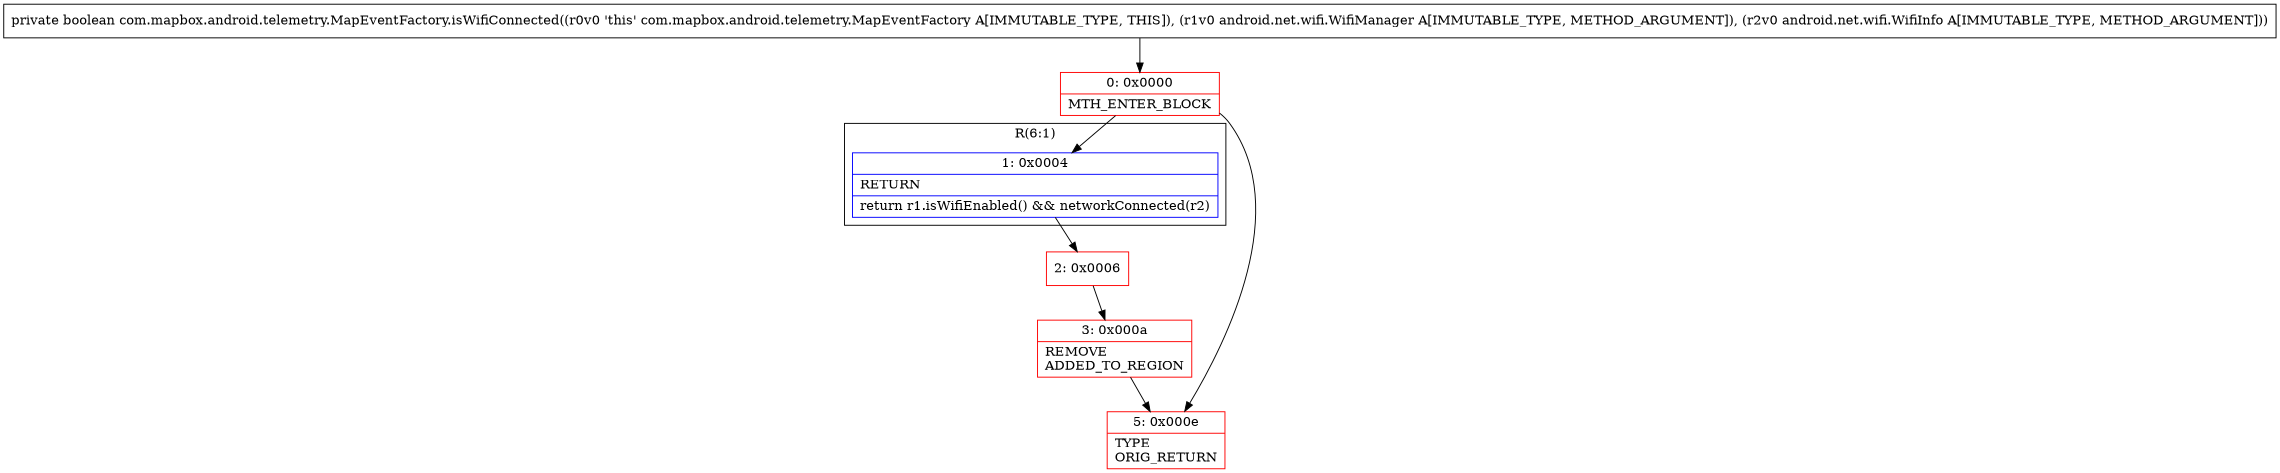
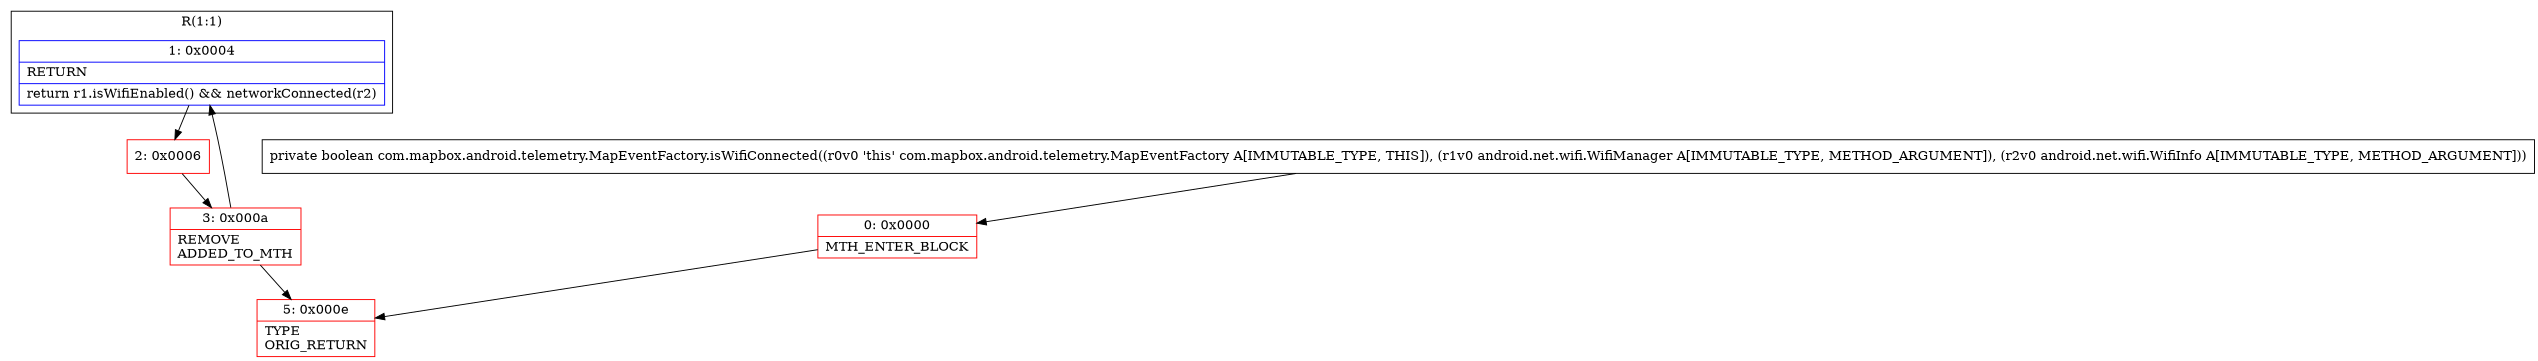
  digraph {
    node [color=red shape=record]
    n1 [color=blue label="{1\:\ 0x0004|RETURN\l|return r1.isWifiEnabled() && networkConnected(r2)\l}"]
    n2 [label="{2\:\ 0x0006}"]
-   n3 [label="{3\:\ 0x000a|REMOVE\lADDED_TO_REGION\l}"]
+   n3 [label="{3\:\ 0x000a|REMOVE\lADDED_TO_MTH\l}"]
    n4 [label="{5\:\ 0x000e|TYPE\lORIG_RETURN\l}"]
    n5 [label="{0\:\ 0x0000|MTH_ENTER_BLOCK\l}"]
    n6 [label="{private boolean com.mapbox.android.telemetry.MapEventFactory.isWifiConnected((r0v0 'this' com.mapbox.android.telemetry.MapEventFactory A[IMMUTABLE_TYPE, THIS]), (r1v0 android.net.wifi.WifiManager A[IMMUTABLE_TYPE, METHOD_ARGUMENT]), (r2v0 android.net.wifi.WifiInfo A[IMMUTABLE_TYPE, METHOD_ARGUMENT])) }" color=""]
    subgraph cluster_1 {
-     label="R(6:1)"
+     label="R(1:1)"
      n1
    }
    n1 -> n2
    n2 -> n3
    n3 -> n4
-   n5 -> n1
+   n3 -> n1
    n5 -> n4
    n6 -> n5
  }
